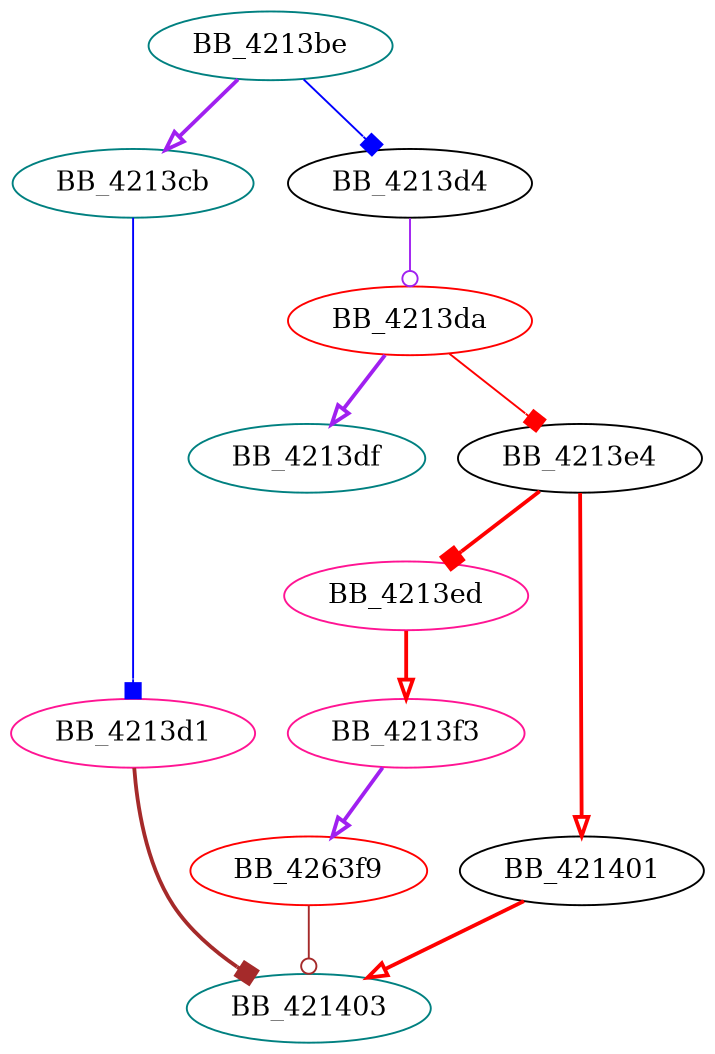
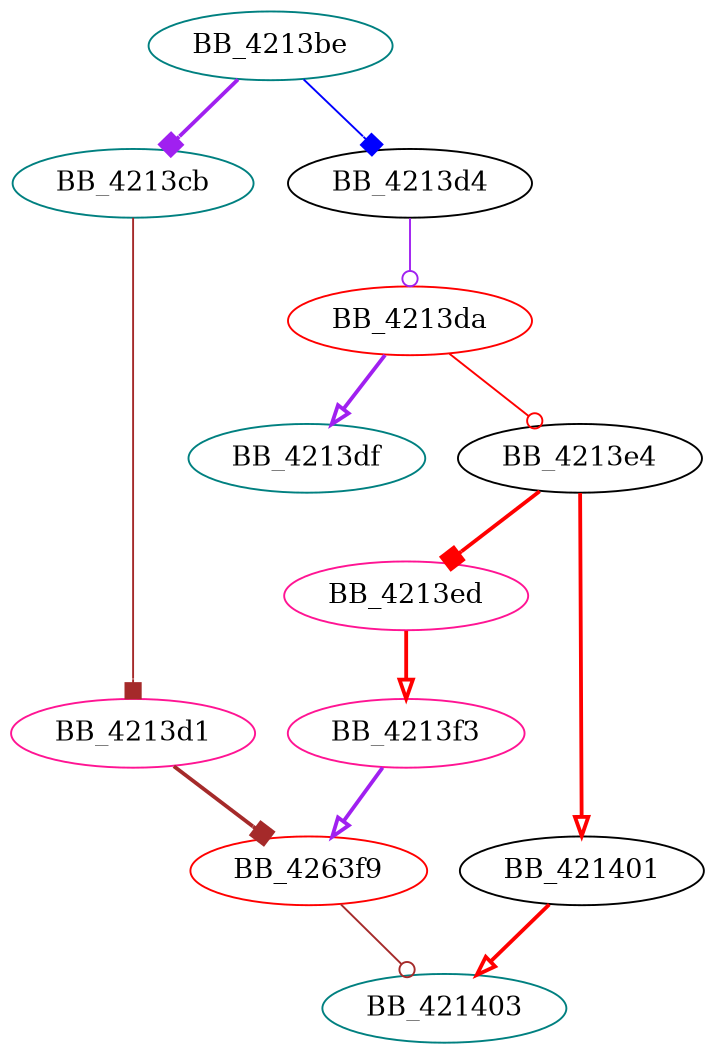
  digraph {
    node [color=teal]
    edge [arrowhead=onormal color=red style=bold]
    BB_4213be
    BB_4213cb
    BB_4213d4 [color=black]
    BB_4213d1 [color=deeppink]
    BB_4213da [color=red]
    BB_421403
    BB_4213df
    BB_4213e4 [color=black]
    BB_4213ed [color=deeppink]
    BB_421401 [color=black]
    BB_4213f3 [color=deeppink]
    n12 [color=red label=BB_4263f9]
-   BB_4213be -> BB_4213cb [color=purple]
+   BB_4213be -> BB_4213cb [arrowhead=box color=purple]
    BB_4213be -> BB_4213d4 [arrowhead=box color=blue style=solid]
-   BB_4213cb -> BB_4213d1 [arrowhead=box color=blue style=solid]
+   BB_4213cb -> BB_4213d1 [arrowhead=box color=brown style=solid]
    BB_4213d4 -> BB_4213da [arrowhead=odot color=purple style=solid]
-   BB_4213d1 -> BB_421403 [arrowhead=box color=brown]
+   BB_4213d1 -> n12 [arrowhead=box color=brown]
    BB_4213da -> BB_4213df [color=purple]
-   BB_4213da -> BB_4213e4 [arrowhead=box style=solid]
+   BB_4213da -> BB_4213e4 [arrowhead=odot style=solid]
    BB_4213e4 -> BB_4213ed [arrowhead=box]
    BB_4213e4 -> BB_421401
    BB_4213ed -> BB_4213f3
    BB_421401 -> BB_421403
    BB_4213f3 -> n12 [color=purple]
    n12 -> BB_421403 [arrowhead=odot color=brown style=solid]
  }
